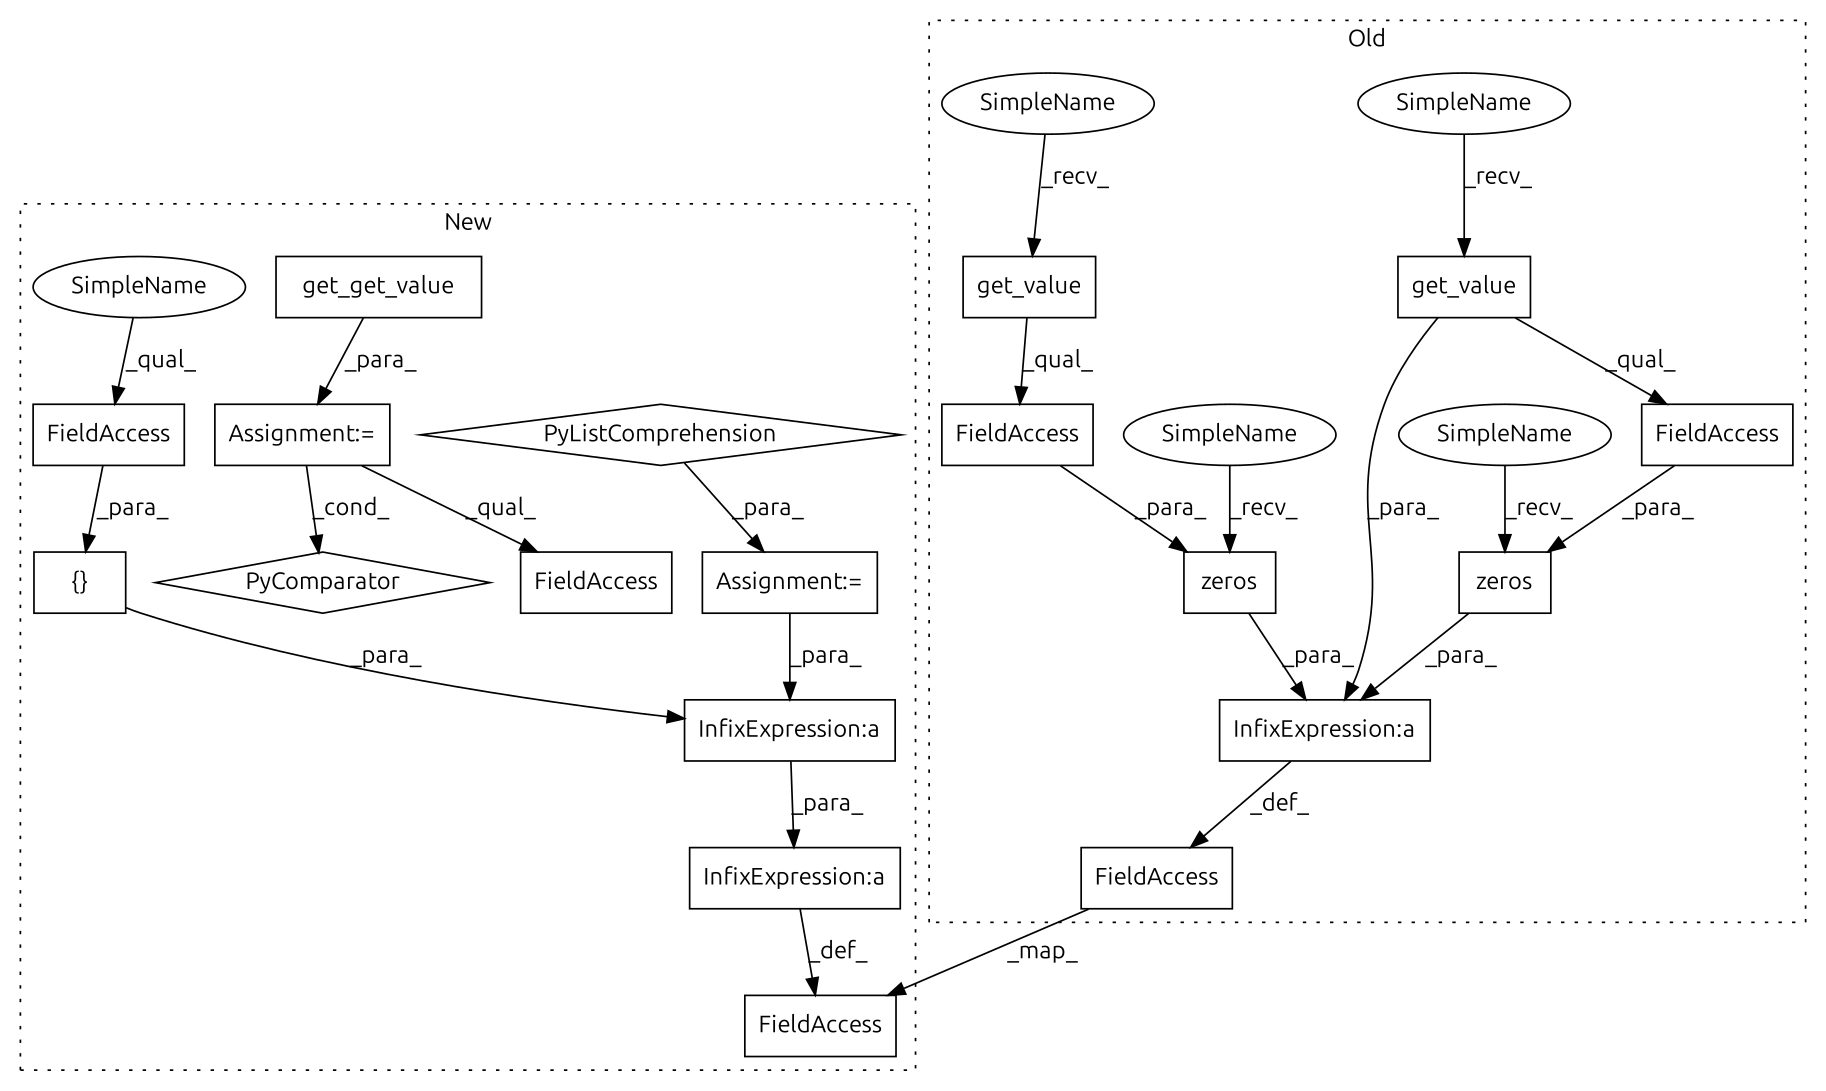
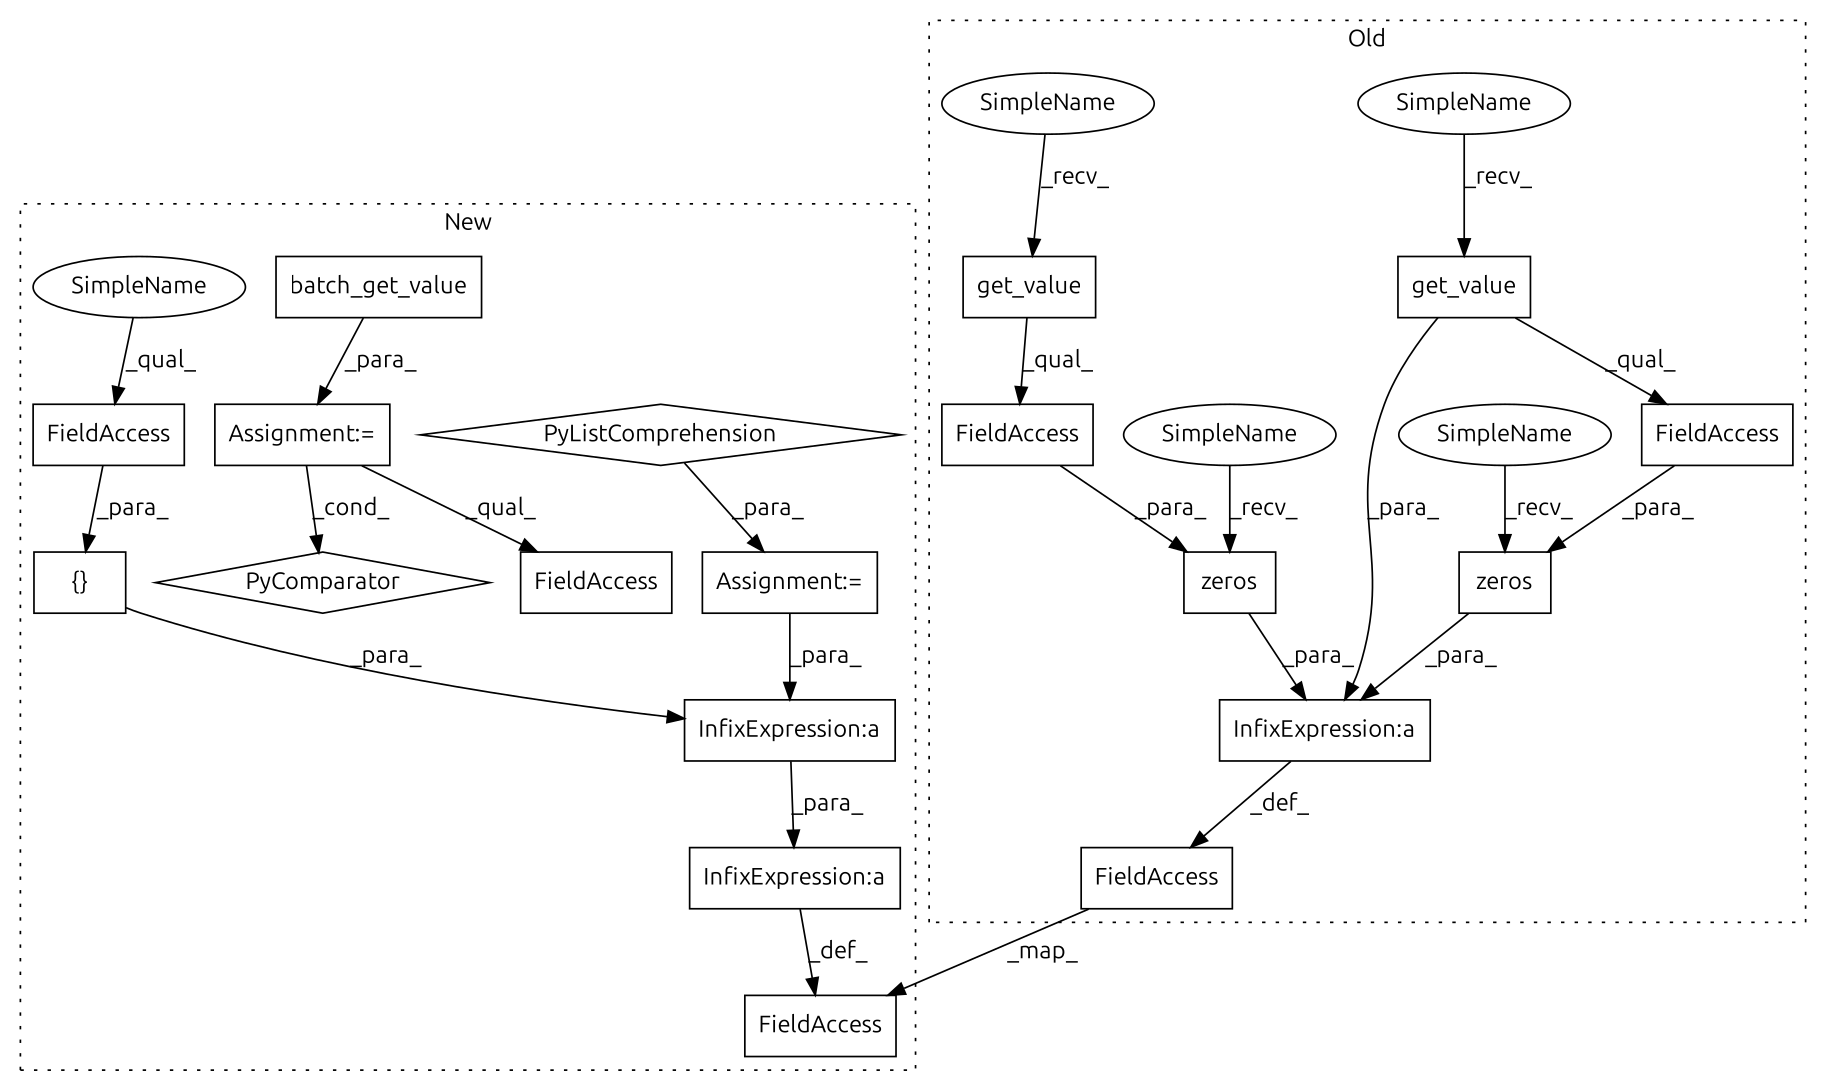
  digraph {
    fontname=Ubuntu
    node [a=22 fontname=Ubuntu l=12 s=15850 shape=box]
    edge [fontname=Ubuntu]
    n1 [a=32 l="10,1" label=get_value s="15858,15869"]
    n2 [l=26 label=FieldAccess]
    n3 [a=32 l="6,1" label=zeros s="15844,15876"]
    n4 [label=FieldAccess s=16125]
    n5 [a=27 l=3 label="InfixExpression:a" s=16141]
    n6 [a=32 l="10,1" label=get_value s="16017,16028"]
    n7 [l=26 label=FieldAccess s=16009]
    n8 [a=32 l="6,1" label=zeros s="16003,16035"]
    n9 [a=42 l=5 label=SimpleName s=15997 shape=ellipse]
    n10 [a=42 l=5 label=SimpleName s=15838 shape=ellipse]
    n11 [a=42 l=7 label=SimpleName shape=ellipse]
    n12 [a=42 l=7 label=SimpleName s=16009 shape=ellipse]
    n13 [a=4 l="1,1" label="{}" s="17065,17081"]
    n14 [l=15 label=FieldAccess s=17066]
    n15 [a=27 l=3 label="InfixExpression:a" s=17082]
    n16 [a=109 l=120 label=PyListComprehension s=16669 shape=diamond]
    n17 [a=113 l=47 label=PyComparator s=16734 shape=diamond]
-   n18 [a=32 l="16,1" label=get_get_value s="16749,16771"]
+   n18 [a=32 l="16,1" label=batch_get_value s="16749,16771"]
    n19 [l=7 label=FieldAccess s=16669]
    n20 [a=7 l=47 label="Assignment:=" s=16734]
    n21 [a=7 label="Assignment:=" s=16657]
    n22 [label=FieldAccess s=17041]
    n23 [a=27 l=3 label="InfixExpression:a" s=17088]
    n24 [a=42 l=4 label=SimpleName s=17066 shape=ellipse]
    subgraph cluster_1 {
      label=Old
      style=dotted
      n1
      n2
      n3
      n4
      n5
      n6
      n7
      n8
      n9
      n10
      n11
      n12
    }
    subgraph cluster_2 {
      label=New
      style=dotted
      n13
      n14
      n15
      n16
      n17
      n18
      n19
      n20
      n21
      n22
      n23
      n24
    }
    n1 -> n2 [label=_qual_]
    n1 -> n5 [label=_para_]
    n2 -> n3 [label=_para_]
    n3 -> n5 [label=_para_]
    n4 -> n22 [label=_map_]
    n5 -> n4 [label=_def_]
    n6 -> n7 [label=_qual_]
    n7 -> n8 [label=_para_]
    n8 -> n5 [label=_para_]
    n9 -> n8 [label=_recv_]
    n10 -> n3 [label=_recv_]
    n11 -> n1 [label=_recv_]
    n12 -> n6 [label=_recv_]
    n13 -> n15 [label=_para_]
    n14 -> n13 [label=_para_]
    n15 -> n23 [label=_para_]
    n16 -> n21 [label=_para_]
    n18 -> n20 [label=_para_]
    n20 -> n17 [label=_cond_]
    n20 -> n19 [label=_qual_]
    n21 -> n15 [label=_para_]
    n23 -> n22 [label=_def_]
    n24 -> n14 [label=_qual_]
  }
